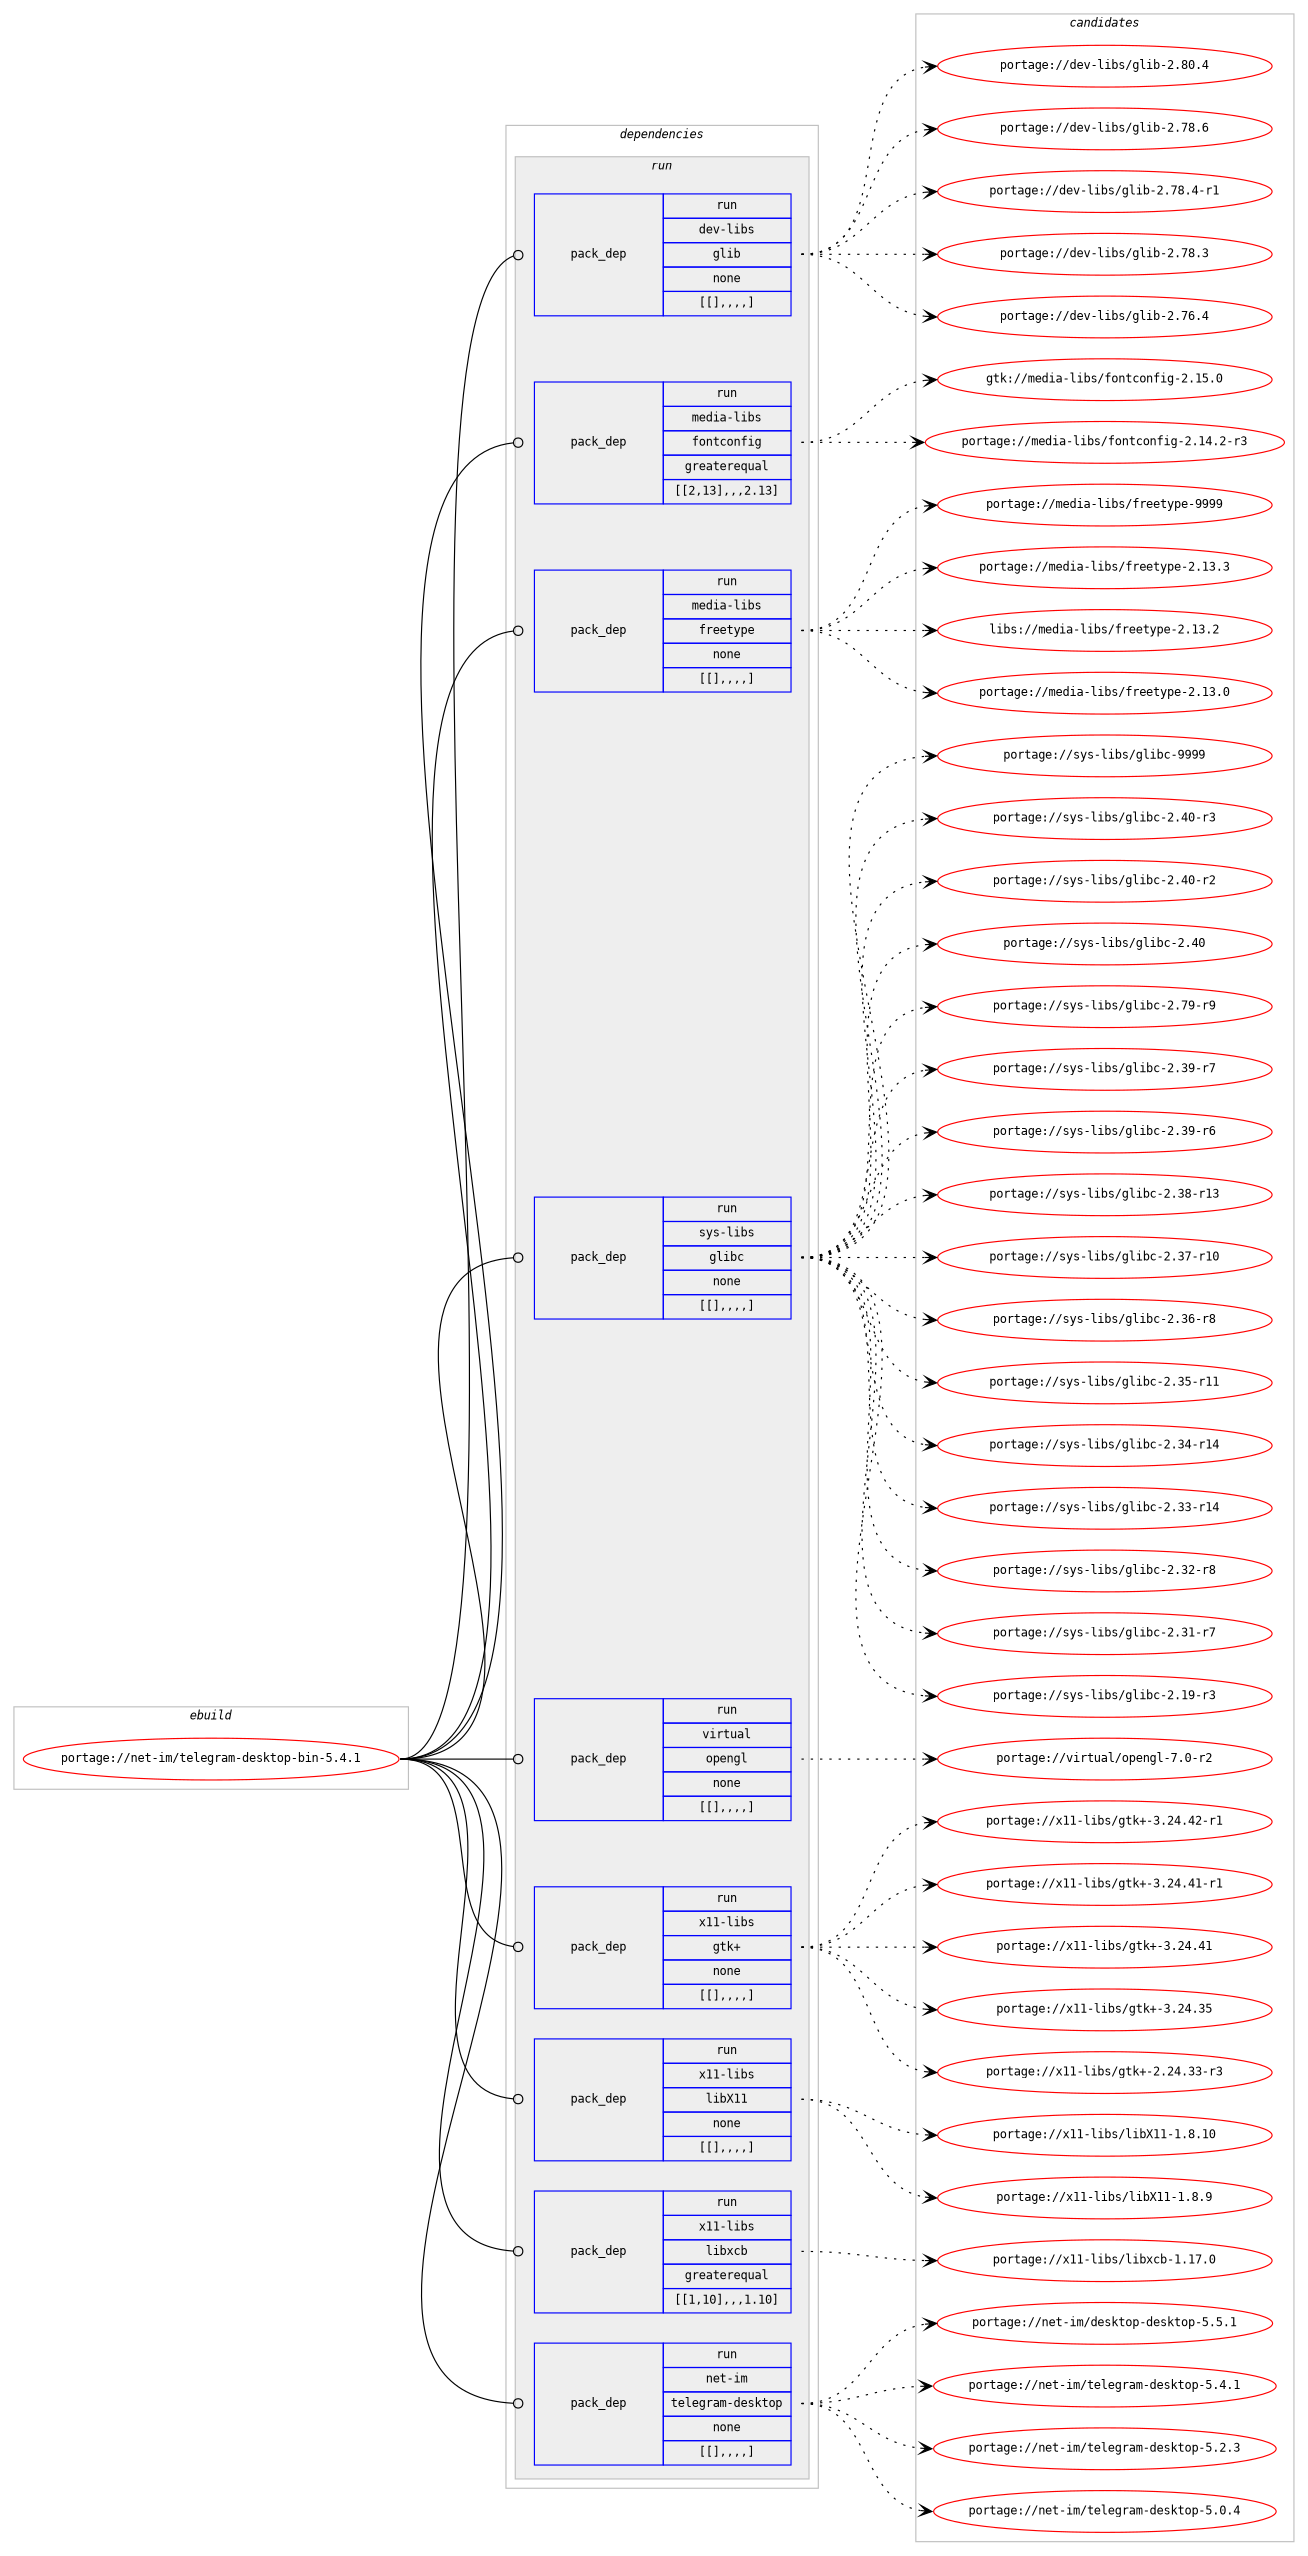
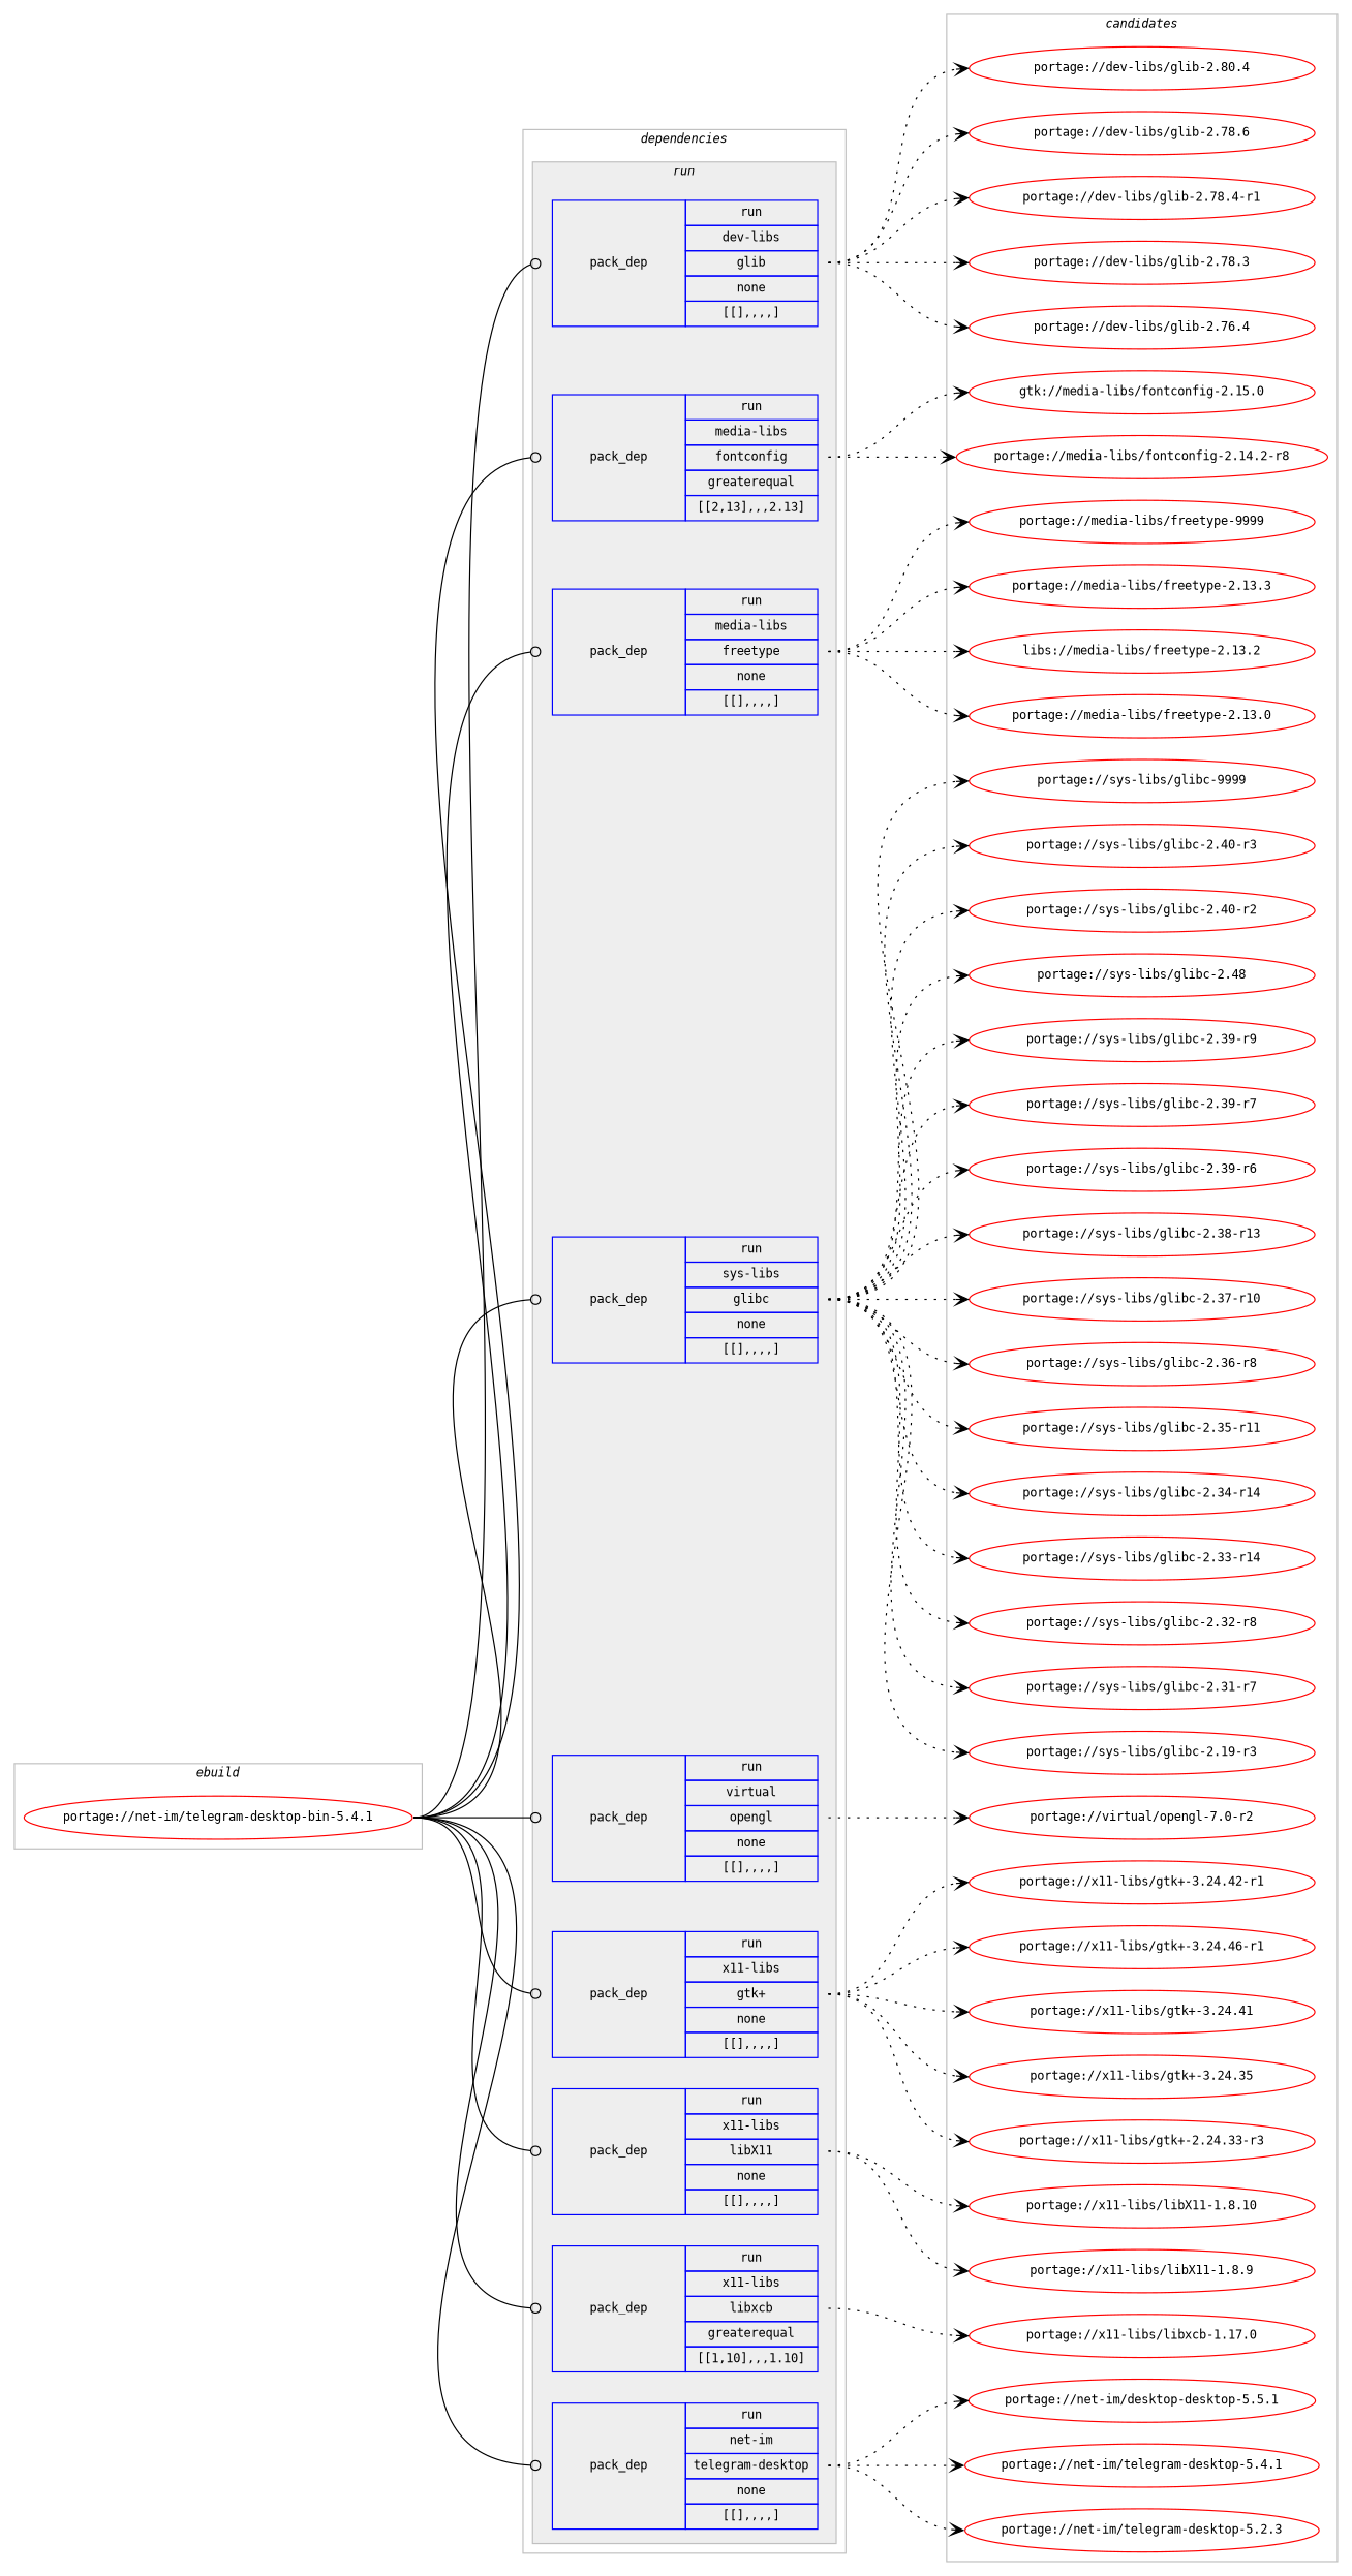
  digraph {
    compound=true
    concentrate=true
    fontname="DejaVu Sans Mono"
    fontsize=10
    newrank=true
    rankdir=LR
    ranksep=1.5
    node [color=red fontname="DejaVu Sans Mono" fontsize=10]
    edge [arrowhead=vee fontname="DejaVu Sans Mono" headport=w style=dotted tailport=e weight=100]
    n1 [label="portage://net-im/telegram-desktop-bin-5.4.1" width=4]
    n2 [color=blue label=<<TABLE BORDER="0" CELLBORDER="1" CELLSPACING="0" CELLPADDING="4" WIDTH="220"><TR><TD ROWSPAN="6" CELLPADDING="30">pack_dep</TD></TR><TR><TD WIDTH="110">run</TD></TR><TR><TD>dev-libs</TD></TR><TR><TD>glib</TD></TR><TR><TD>none</TD></TR><TR><TD>[[],,,,]</TD></TR></TABLE>> shape=none]
    n3 [color=blue label=<<TABLE BORDER="0" CELLBORDER="1" CELLSPACING="0" CELLPADDING="4" WIDTH="220"><TR><TD ROWSPAN="6" CELLPADDING="30">pack_dep</TD></TR><TR><TD WIDTH="110">run</TD></TR><TR><TD>media-libs</TD></TR><TR><TD>fontconfig</TD></TR><TR><TD>greaterequal</TD></TR><TR><TD>[[2,13],,,2.13]</TD></TR></TABLE>> shape=none]
    n4 [color=blue label=<<TABLE BORDER="0" CELLBORDER="1" CELLSPACING="0" CELLPADDING="4" WIDTH="220"><TR><TD ROWSPAN="6" CELLPADDING="30">pack_dep</TD></TR><TR><TD WIDTH="110">run</TD></TR><TR><TD>media-libs</TD></TR><TR><TD>freetype</TD></TR><TR><TD>none</TD></TR><TR><TD>[[],,,,]</TD></TR></TABLE>> shape=none]
    n5 [color=blue label=<<TABLE BORDER="0" CELLBORDER="1" CELLSPACING="0" CELLPADDING="4" WIDTH="220"><TR><TD ROWSPAN="6" CELLPADDING="30">pack_dep</TD></TR><TR><TD WIDTH="110">run</TD></TR><TR><TD>sys-libs</TD></TR><TR><TD>glibc</TD></TR><TR><TD>none</TD></TR><TR><TD>[[],,,,]</TD></TR></TABLE>> shape=none]
    n6 [color=blue label=<<TABLE BORDER="0" CELLBORDER="1" CELLSPACING="0" CELLPADDING="4" WIDTH="220"><TR><TD ROWSPAN="6" CELLPADDING="30">pack_dep</TD></TR><TR><TD WIDTH="110">run</TD></TR><TR><TD>virtual</TD></TR><TR><TD>opengl</TD></TR><TR><TD>none</TD></TR><TR><TD>[[],,,,]</TD></TR></TABLE>> shape=none]
    n7 [color=blue label=<<TABLE BORDER="0" CELLBORDER="1" CELLSPACING="0" CELLPADDING="4" WIDTH="220"><TR><TD ROWSPAN="6" CELLPADDING="30">pack_dep</TD></TR><TR><TD WIDTH="110">run</TD></TR><TR><TD>x11-libs</TD></TR><TR><TD>gtk+</TD></TR><TR><TD>none</TD></TR><TR><TD>[[],,,,]</TD></TR></TABLE>> shape=none]
    n8 [color=blue label=<<TABLE BORDER="0" CELLBORDER="1" CELLSPACING="0" CELLPADDING="4" WIDTH="220"><TR><TD ROWSPAN="6" CELLPADDING="30">pack_dep</TD></TR><TR><TD WIDTH="110">run</TD></TR><TR><TD>x11-libs</TD></TR><TR><TD>libX11</TD></TR><TR><TD>none</TD></TR><TR><TD>[[],,,,]</TD></TR></TABLE>> shape=none]
    n9 [color=blue label=<<TABLE BORDER="0" CELLBORDER="1" CELLSPACING="0" CELLPADDING="4" WIDTH="220"><TR><TD ROWSPAN="6" CELLPADDING="30">pack_dep</TD></TR><TR><TD WIDTH="110">run</TD></TR><TR><TD>x11-libs</TD></TR><TR><TD>libxcb</TD></TR><TR><TD>greaterequal</TD></TR><TR><TD>[[1,10],,,1.10]</TD></TR></TABLE>> shape=none]
    n10 [color=blue label=<<TABLE BORDER="0" CELLBORDER="1" CELLSPACING="0" CELLPADDING="4" WIDTH="220"><TR><TD ROWSPAN="6" CELLPADDING="30">pack_dep</TD></TR><TR><TD WIDTH="110">run</TD></TR><TR><TD>net-im</TD></TR><TR><TD>telegram-desktop</TD></TR><TR><TD>none</TD></TR><TR><TD>[[],,,,]</TD></TR></TABLE>> shape=none]
    n11 [label="portage://dev-libs/glib-2.80.4" width=4]
    n12 [label="portage://dev-libs/glib-2.78.6" width=4]
    n13 [label="portage://dev-libs/glib-2.78.4-r1" width=4]
    n14 [label="portage://dev-libs/glib-2.78.3" width=4]
    n15 [label="portage://dev-libs/glib-2.76.4" width=4]
    n16 [label="gtk://media-libs/fontconfig-2.15.0" width=4]
-   n17 [label="portage://media-libs/fontconfig-2.14.2-r3" width=4]
+   n17 [label="portage://media-libs/fontconfig-2.14.2-r8" width=4]
    n18 [label="portage://media-libs/freetype-9999" width=4]
    n19 [label="portage://media-libs/freetype-2.13.3" width=4]
    n20 [label="libs://media-libs/freetype-2.13.2" width=4]
    n21 [label="portage://media-libs/freetype-2.13.0" width=4]
    n22 [label="portage://sys-libs/glibc-9999" width=4]
    n23 [label="portage://sys-libs/glibc-2.40-r3" width=4]
    n24 [label="portage://sys-libs/glibc-2.40-r2" width=4]
-   n25 [label="portage://sys-libs/glibc-2.40" width=4]
-   n26 [label="portage://sys-libs/glibc-2.79-r9" width=4]
+   n25 [label="portage://sys-libs/glibc-2.48" width=4]
+   n26 [label="portage://sys-libs/glibc-2.39-r9" width=4]
    n27 [label="portage://sys-libs/glibc-2.39-r7" width=4]
    n28 [label="portage://sys-libs/glibc-2.39-r6" width=4]
    n29 [label="portage://sys-libs/glibc-2.38-r13" width=4]
    n30 [label="portage://sys-libs/glibc-2.37-r10" width=4]
    n31 [label="portage://sys-libs/glibc-2.36-r8" width=4]
    n32 [label="portage://sys-libs/glibc-2.35-r11" width=4]
    n33 [label="portage://sys-libs/glibc-2.34-r14" width=4]
    n34 [label="portage://sys-libs/glibc-2.33-r14" width=4]
    n35 [label="portage://sys-libs/glibc-2.32-r8" width=4]
    n36 [label="portage://sys-libs/glibc-2.31-r7" width=4]
    n37 [label="portage://sys-libs/glibc-2.19-r3" width=4]
    n38 [label="portage://virtual/opengl-7.0-r2" width=4]
    n39 [label="portage://x11-libs/gtk+-3.24.42-r1" width=4]
-   n40 [label="portage://x11-libs/gtk+-3.24.41-r1" width=4]
+   n40 [label="portage://x11-libs/gtk+-3.24.46-r1" width=4]
    n41 [label="portage://x11-libs/gtk+-3.24.41" width=4]
    n42 [label="portage://x11-libs/gtk+-3.24.35" width=4]
    n43 [label="portage://x11-libs/gtk+-2.24.33-r3" width=4]
    n44 [label="portage://x11-libs/libX11-1.8.10" width=4]
    n45 [label="portage://x11-libs/libX11-1.8.9" width=4]
    n46 [label="portage://x11-libs/libxcb-1.17.0" width=4]
    n47 [label="portage://net-im/desktop-desktop-5.5.1" width=4]
    n48 [label="portage://net-im/telegram-desktop-5.4.1" width=4]
    n49 [label="portage://net-im/telegram-desktop-5.2.3" width=4]
-   n50 [label="portage://net-im/telegram-desktop-5.0.4" width=4]
    subgraph cluster_1 {
      color=gray
      label=<<i>ebuild</i>>
      n1
    }
    subgraph cluster_2 {
      color=gray
      label=<<i>dependencies</i>>
      subgraph cluster_3 {
        color=gray
        fillcolor="#eeeeee"
        label=<<i>compile</i>>
        style=filled
      }
      subgraph cluster_4 {
        color=gray
        fillcolor="#eeeeee"
        label=<<i>compile and run</i>>
        style=filled
      }
      subgraph cluster_5 {
        color=gray
        fillcolor="#eeeeee"
        label=<<i>run</i>>
        style=filled
        subgraph sub_6 {
          color=gray
          fillcolor="#eeeeee"
          label=<<i>run</i>>
          style=filled
          n2
        }
        subgraph sub_7 {
          color=gray
          fillcolor="#eeeeee"
          label=<<i>run</i>>
          style=filled
          n3
        }
        subgraph sub_8 {
          color=gray
          fillcolor="#eeeeee"
          label=<<i>run</i>>
          style=filled
          n4
        }
        subgraph sub_9 {
          color=gray
          fillcolor="#eeeeee"
          label=<<i>run</i>>
          style=filled
          n5
        }
        subgraph sub_10 {
          color=gray
          fillcolor="#eeeeee"
          label=<<i>run</i>>
          style=filled
          n6
        }
        subgraph sub_11 {
          color=gray
          fillcolor="#eeeeee"
          label=<<i>run</i>>
          style=filled
          n7
        }
        subgraph sub_12 {
          color=gray
          fillcolor="#eeeeee"
          label=<<i>run</i>>
          style=filled
          n8
        }
        subgraph sub_13 {
          color=gray
          fillcolor="#eeeeee"
          label=<<i>run</i>>
          style=filled
          n9
        }
        subgraph sub_14 {
          color=gray
          fillcolor="#eeeeee"
          label=<<i>run</i>>
          style=filled
          n10
        }
      }
    }
    subgraph cluster_15 {
      color=gray
      label=<<i>candidates</i>>
      rank=same
      subgraph sub_16 {
        color=black
        label=<<i>candidates</i>>
        nodesep=1
        rank=same
        n11
        n12
        n13
        n14
        n15
      }
      subgraph sub_17 {
        color=black
        label=<<i>candidates</i>>
        nodesep=1
        rank=same
        n16
        n17
      }
      subgraph sub_18 {
        color=black
        label=<<i>candidates</i>>
        nodesep=1
        rank=same
        n18
        n19
        n20
        n21
      }
      subgraph sub_19 {
        color=black
        label=<<i>candidates</i>>
        nodesep=1
        rank=same
        n22
        n23
        n24
        n25
        n26
        n27
        n28
        n29
        n30
        n31
        n32
        n33
        n34
        n35
        n36
        n37
      }
      subgraph sub_20 {
        color=black
        label=<<i>candidates</i>>
        nodesep=1
        rank=same
        n38
      }
      subgraph sub_21 {
        color=black
        label=<<i>candidates</i>>
        nodesep=1
        rank=same
        n39
        n40
        n41
        n42
        n43
      }
      subgraph sub_22 {
        color=black
        label=<<i>candidates</i>>
        nodesep=1
        rank=same
        n44
        n45
      }
      subgraph sub_23 {
        color=black
        label=<<i>candidates</i>>
        nodesep=1
        rank=same
        n46
      }
      subgraph sub_24 {
        color=black
        label=<<i>candidates</i>>
        nodesep=1
        rank=same
        n47
        n48
        n49
-       n50
      }
    }
    n1 -> n2 [arrowhead=odot style=solid weight=20]
    n1 -> n3 [arrowhead=odot style=solid weight=20]
    n1 -> n4 [arrowhead=odot style=solid weight=20]
    n1 -> n5 [arrowhead=odot style=solid weight=20]
    n1 -> n6 [arrowhead=odot style=solid weight=20]
    n1 -> n7 [arrowhead=odot style=solid weight=20]
    n1 -> n8 [arrowhead=odot style=solid weight=20]
    n1 -> n9 [arrowhead=odot style=solid weight=20]
    n1 -> n10 [arrowhead=odot style=solid weight=20]
    n2 -> n11
    n2 -> n12
    n2 -> n13
    n2 -> n14
    n2 -> n15
    n3 -> n16
    n3 -> n17
    n4 -> n18
    n4 -> n19
    n4 -> n20
    n4 -> n21
    n5 -> n22
    n5 -> n23
    n5 -> n24
    n5 -> n25
    n5 -> n26
    n5 -> n27
    n5 -> n28
    n5 -> n29
    n5 -> n30
    n5 -> n31
    n5 -> n32
    n5 -> n33
    n5 -> n34
    n5 -> n35
    n5 -> n36
    n5 -> n37
    n6 -> n38
    n7 -> n39
    n7 -> n40
    n7 -> n41
    n7 -> n42
    n7 -> n43
    n8 -> n44
    n8 -> n45
    n9 -> n46
    n10 -> n47
    n10 -> n48
    n10 -> n49
-   n10 -> n50
  }
